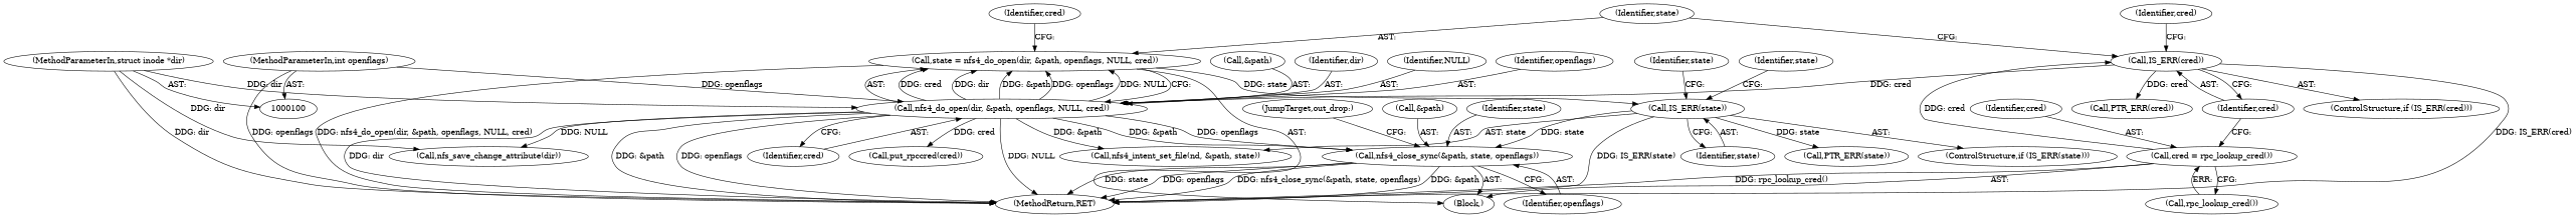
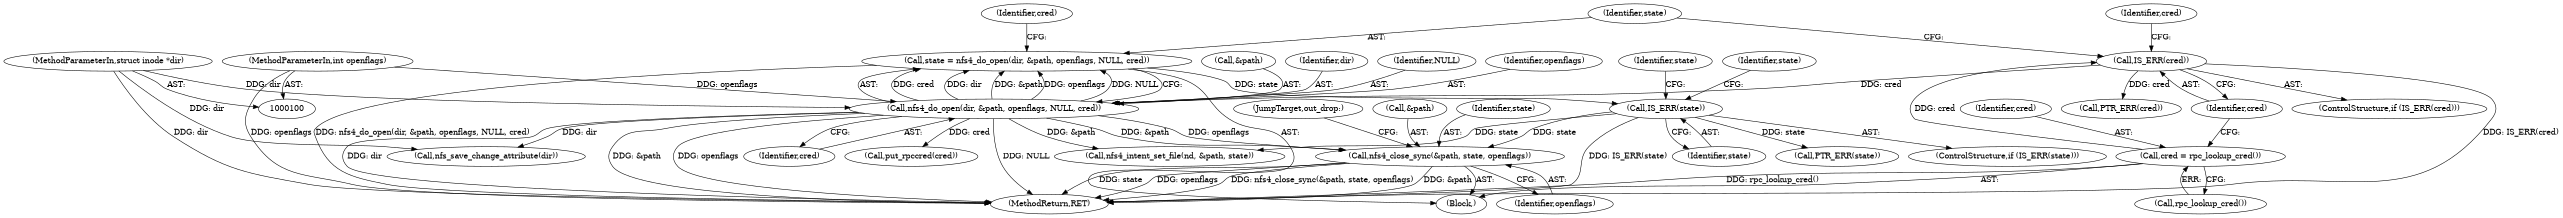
  digraph {
    n1 [label="(Call,nfs4_close_sync(&path, state, openflags))"]
    n2 [label="(Block,)"]
    n3 [label="(Identifier,openflags)"]
    n4 [label="(MethodReturn,RET)"]
    n5 [label="(Call,nfs4_do_open(dir, &path, openflags, NULL, cred))"]
    n6 [label="(Call,state = nfs4_do_open(dir, &path, openflags, NULL, cred))"]
    n7 [label="(Call,nfs4_intent_set_file(nd, &path, state))"]
    n8 [label="(Identifier,cred)"]
    n9 [label="(Call,put_rpccred(cred))"]
    n10 [label="(Call,nfs_save_change_attribute(dir))"]
    n11 [label="(Call,IS_ERR(state))"]
    n12 [label="(MethodParameterIn,struct inode *dir)"]
    1000100
    n14 [label="(MethodParameterIn,int openflags)"]
    n15 [label="(Call,IS_ERR(cred))"]
    n16 [label="(Call,PTR_ERR(cred))"]
    n17 [label="(ControlStructure,if (IS_ERR(cred)))"]
    n18 [label="(Identifier,cred)"]
    n19 [label="(Call,cred = rpc_lookup_cred())"]
    n20 [label="(Call,rpc_lookup_cred())"]
    n21 [label="(Identifier,state)"]
    n22 [label="(Call,PTR_ERR(state))"]
    n23 [label="(ControlStructure,if (IS_ERR(state)))"]
    n24 [label="(Call,&path)"]
    n25 [label="(Identifier,cred)"]
    n26 [label="(Identifier,state)"]
    n27 [label="(Identifier,state)"]
    n28 [label="(Identifier,state)"]
    n29 [label="(Identifier,cred)"]
    n30 [label="(JumpTarget,out_drop:)"]
    n31 [label="(Identifier,dir)"]
    n32 [label="(Identifier,cred)"]
    n33 [label="(Identifier,state)"]
    n34 [label="(Identifier,NULL)"]
    n35 [label="(Call,&path)"]
    n36 [label="(Identifier,openflags)"]
    n1 -> n2 [label="AST: "]
    n1 -> n3 [label="CFG: "]
    n1 -> n4 [label="DDG: openflags"]
    n1 -> n4 [label="DDG: nfs4_close_sync(&path, state, openflags)"]
    n1 -> n4 [label="DDG: &path"]
    n1 -> n4 [label="DDG: state"]
    n3 -> n1 [label="AST: "]
    n5 -> n1 [label="DDG: &path"]
    n5 -> n1 [label="DDG: openflags"]
    n5 -> n4 [label="DDG: NULL"]
    n5 -> n4 [label="DDG: dir"]
    n5 -> n4 [label="DDG: &path"]
    n5 -> n4 [label="DDG: openflags"]
    n5 -> n6 [label="AST: "]
    n5 -> n6 [label="DDG: cred"]
    n5 -> n6 [label="DDG: dir"]
    n5 -> n6 [label="DDG: &path"]
    n5 -> n6 [label="DDG: openflags"]
    n5 -> n6 [label="DDG: NULL"]
    n5 -> n7 [label="DDG: &path"]
    n5 -> n8 [label="CFG: "]
    n5 -> n9 [label="DDG: cred"]
-   n5 -> n10 [label="DDG: NULL"]
+   n5 -> n10 [label="DDG: dir"]
    n6 -> n2 [label="AST: "]
    n6 -> n4 [label="DDG: nfs4_do_open(dir, &path, openflags, NULL, cred)"]
    n6 -> n5 [label="CFG: "]
    n6 -> n11 [label="DDG: state"]
    n8 -> n5 [label="AST: "]
    n11 -> n1 [label="DDG: state"]
    n11 -> n4 [label="DDG: IS_ERR(state)"]
-   n11 -> n7 [label="AST: state"]
+   n11 -> n7 [label="DDG: state"]
    n11 -> n21 [label="CFG: "]
    n11 -> n22 [label="DDG: state"]
    n11 -> n23 [label="AST: "]
    n12 -> n4 [label="DDG: dir"]
    n12 -> n5 [label="DDG: dir"]
    n12 -> n10 [label="DDG: dir"]
    n12 -> 1000100 [label="AST: "]
    n14 -> n4 [label="DDG: openflags"]
    n14 -> n5 [label="DDG: openflags"]
    n14 -> 1000100 [label="AST: "]
    n15 -> n4 [label="DDG: IS_ERR(cred)"]
    n15 -> n5 [label="DDG: cred"]
    n15 -> n16 [label="DDG: cred"]
    n15 -> n17 [label="AST: "]
    n15 -> n18 [label="CFG: "]
    n18 -> n15 [label="AST: "]
    n18 -> n19 [label="CFG: "]
    n19 -> n2 [label="AST: "]
    n19 -> n4 [label="DDG: rpc_lookup_cred()"]
    n19 -> n15 [label="DDG: cred"]
    n19 -> n20 [label="CFG: "]
    n20 -> n19 [label="ERR: "]
    n21 -> n11 [label="AST: "]
    n24 -> n5 [label="AST: "]
    n25 -> n15 [label="CFG: "]
    n26 -> n11 [label="CFG: "]
    n27 -> n1 [label="AST: "]
    n28 -> n6 [label="AST: "]
    n28 -> n15 [label="CFG: "]
    n29 -> n6 [label="CFG: "]
    n30 -> n1 [label="CFG: "]
    n31 -> n5 [label="AST: "]
    n32 -> n19 [label="AST: "]
    n33 -> n11 [label="CFG: "]
    n34 -> n5 [label="AST: "]
    n35 -> n1 [label="AST: "]
    n36 -> n5 [label="AST: "]
  }
